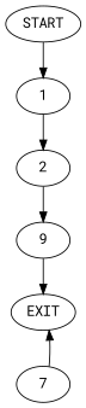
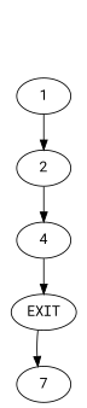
  digraph {
    fontname="Roboto Mono"
    node [fontname="Roboto Mono"]
    edge [fontname="Roboto Mono"]
-   n1 [label=START]
    1
    2
    n4 [label=EXIT]
-   4 [label=9]
+   4
    7
-   n1 -> 1
    1 -> 2
    2 -> 4
    4 -> n4
-   7 -> n4
+   n4 -> 7
  }
